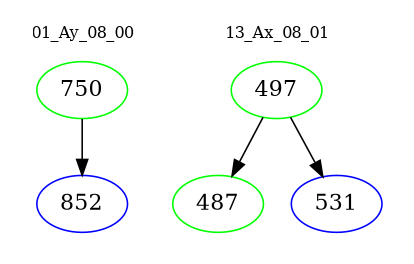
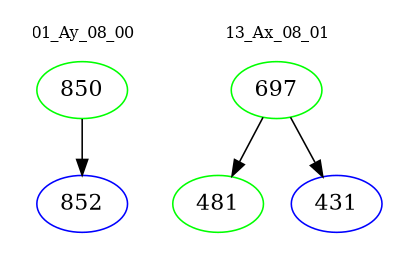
  digraph {
    node [color=green]
    edge [color=black]
-   n1 [label=750]
+   n1 [label=850]
    n2 [color=blue label=852]
-   n3 [label=497]
-   n4 [label=487]
-   n5 [color=blue label=531]
+   n3 [label=697]
+   n4 [label=481]
+   n5 [color=blue label=431]
    subgraph cluster_1 {
      color=white
      fontsize=10
      label="01_Ay_08_00"
      n1
      n2
    }
    subgraph cluster_2 {
      color=white
      fontsize=10
      label="13_Ax_08_01"
      n3
      n4
      n5
    }
    n1 -> n2
    n3 -> n4
    n3 -> n5
  }
